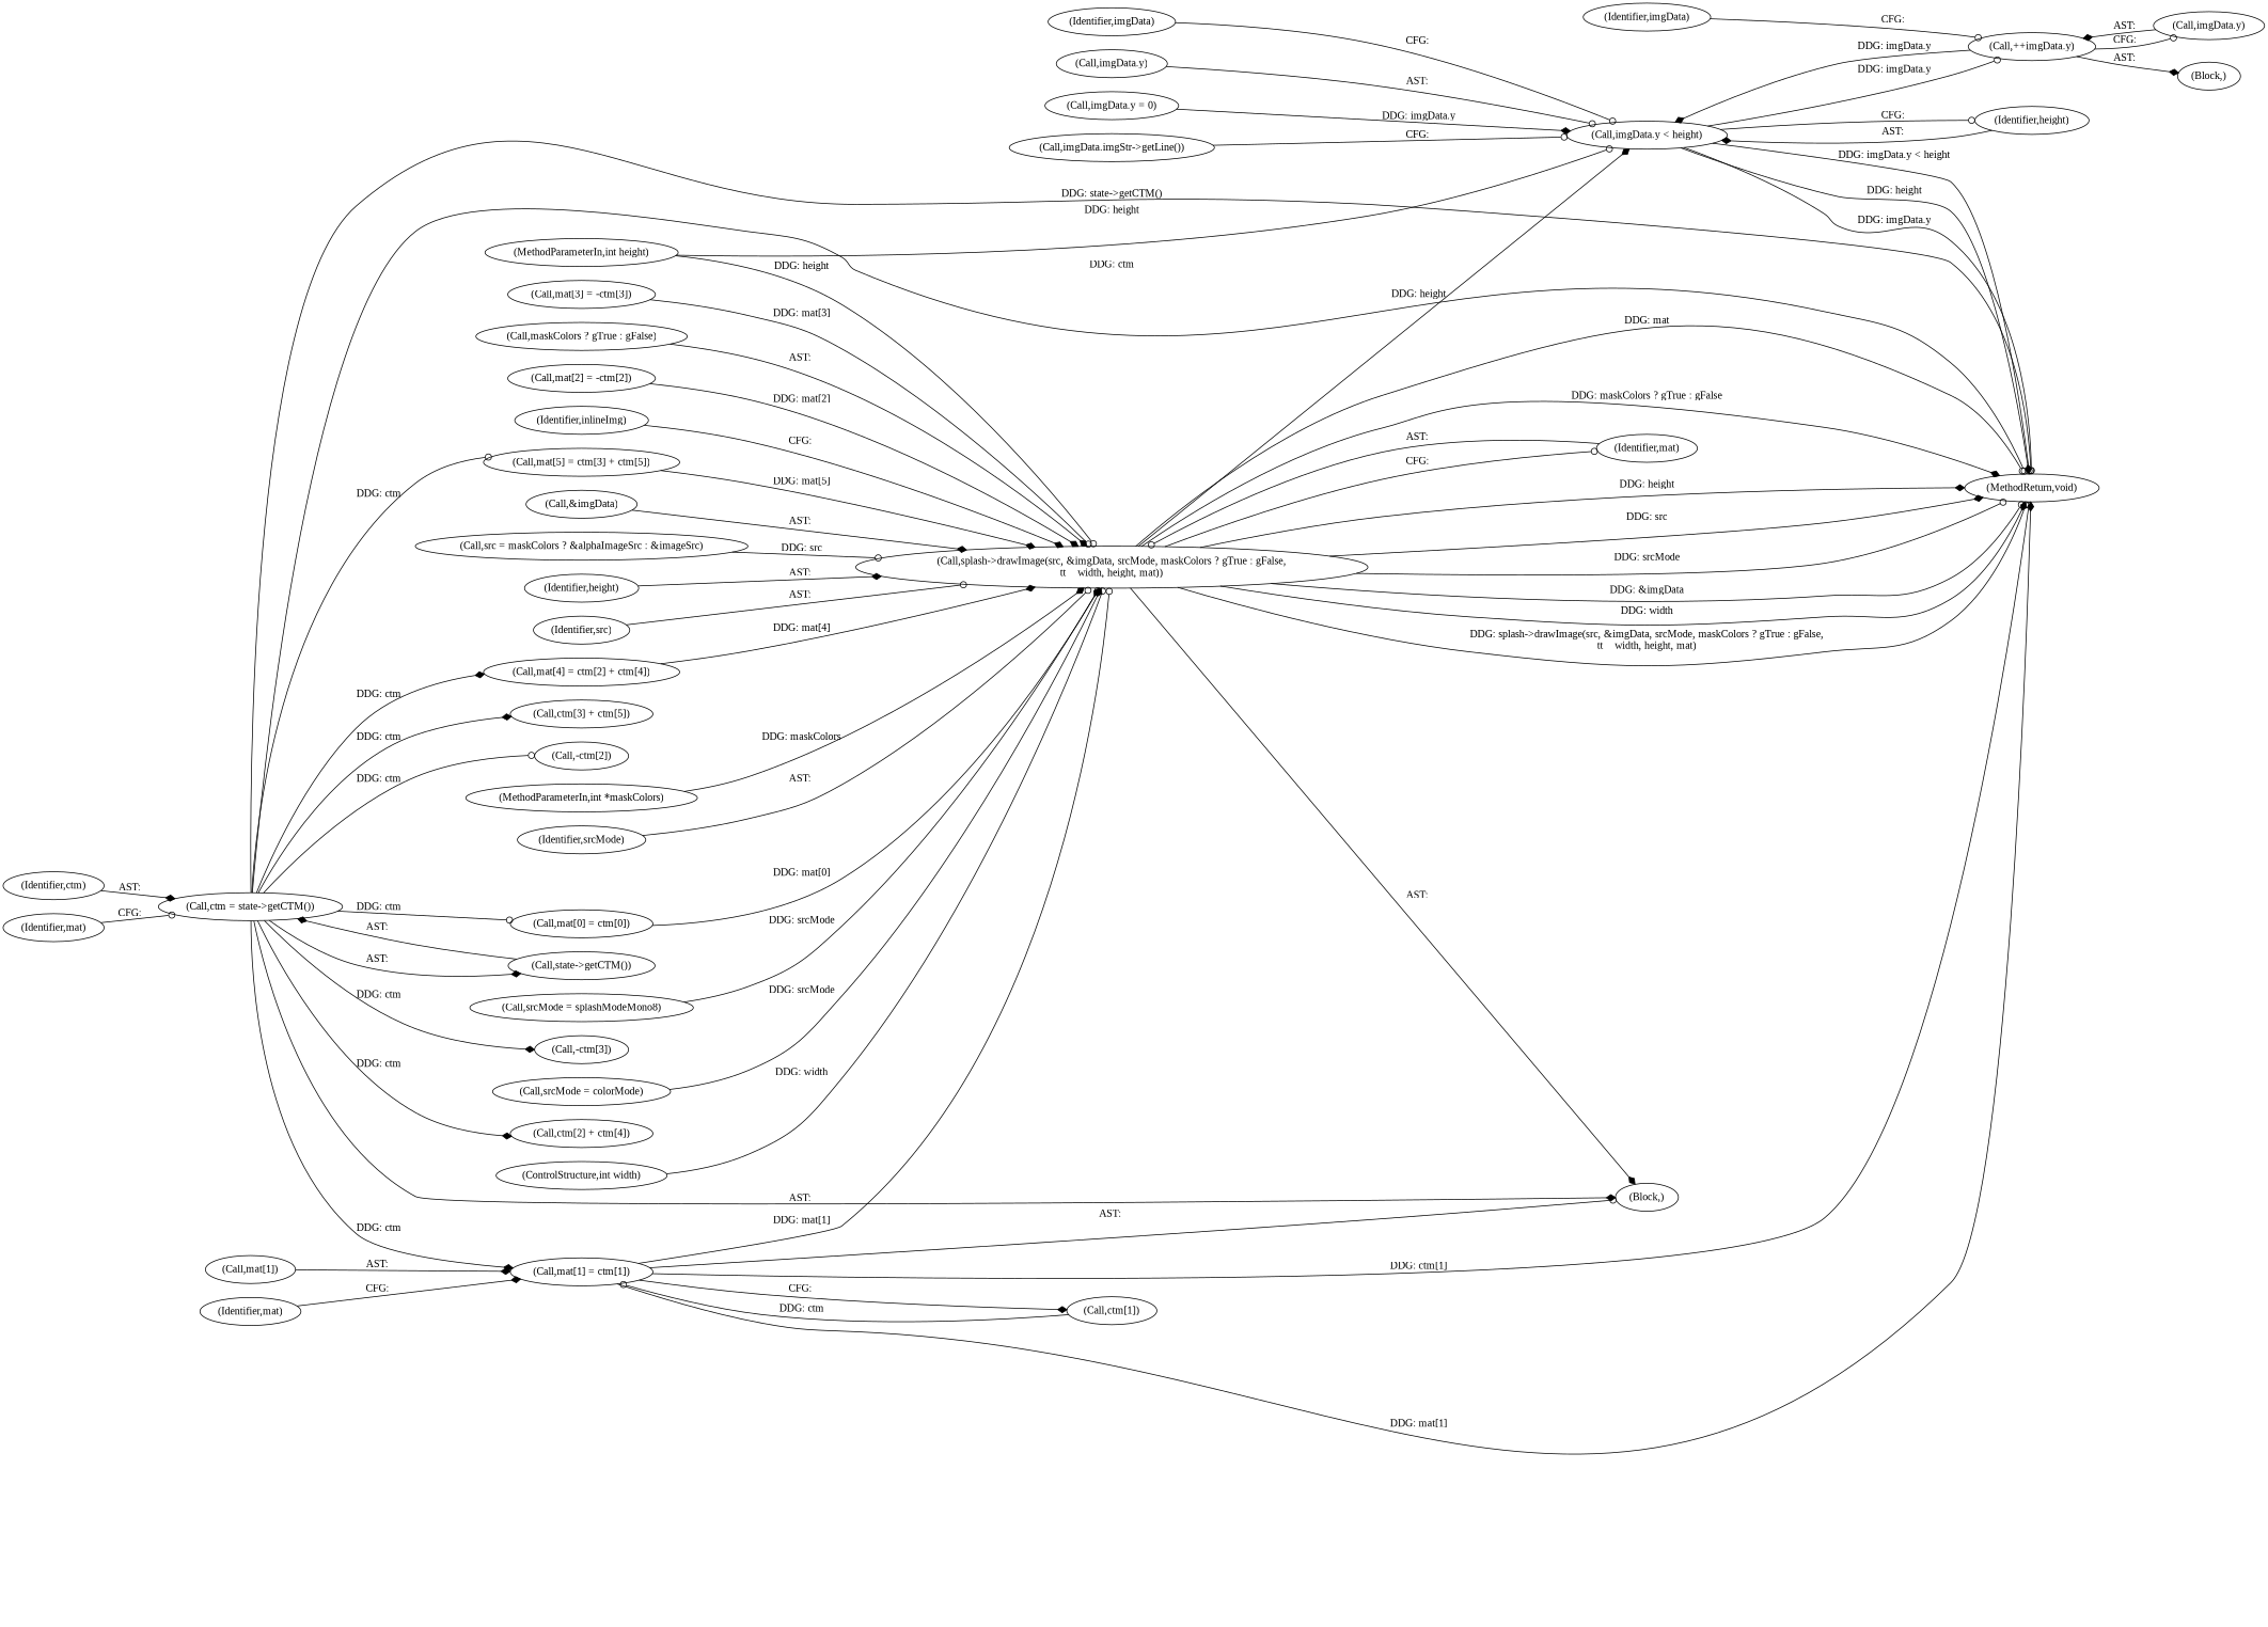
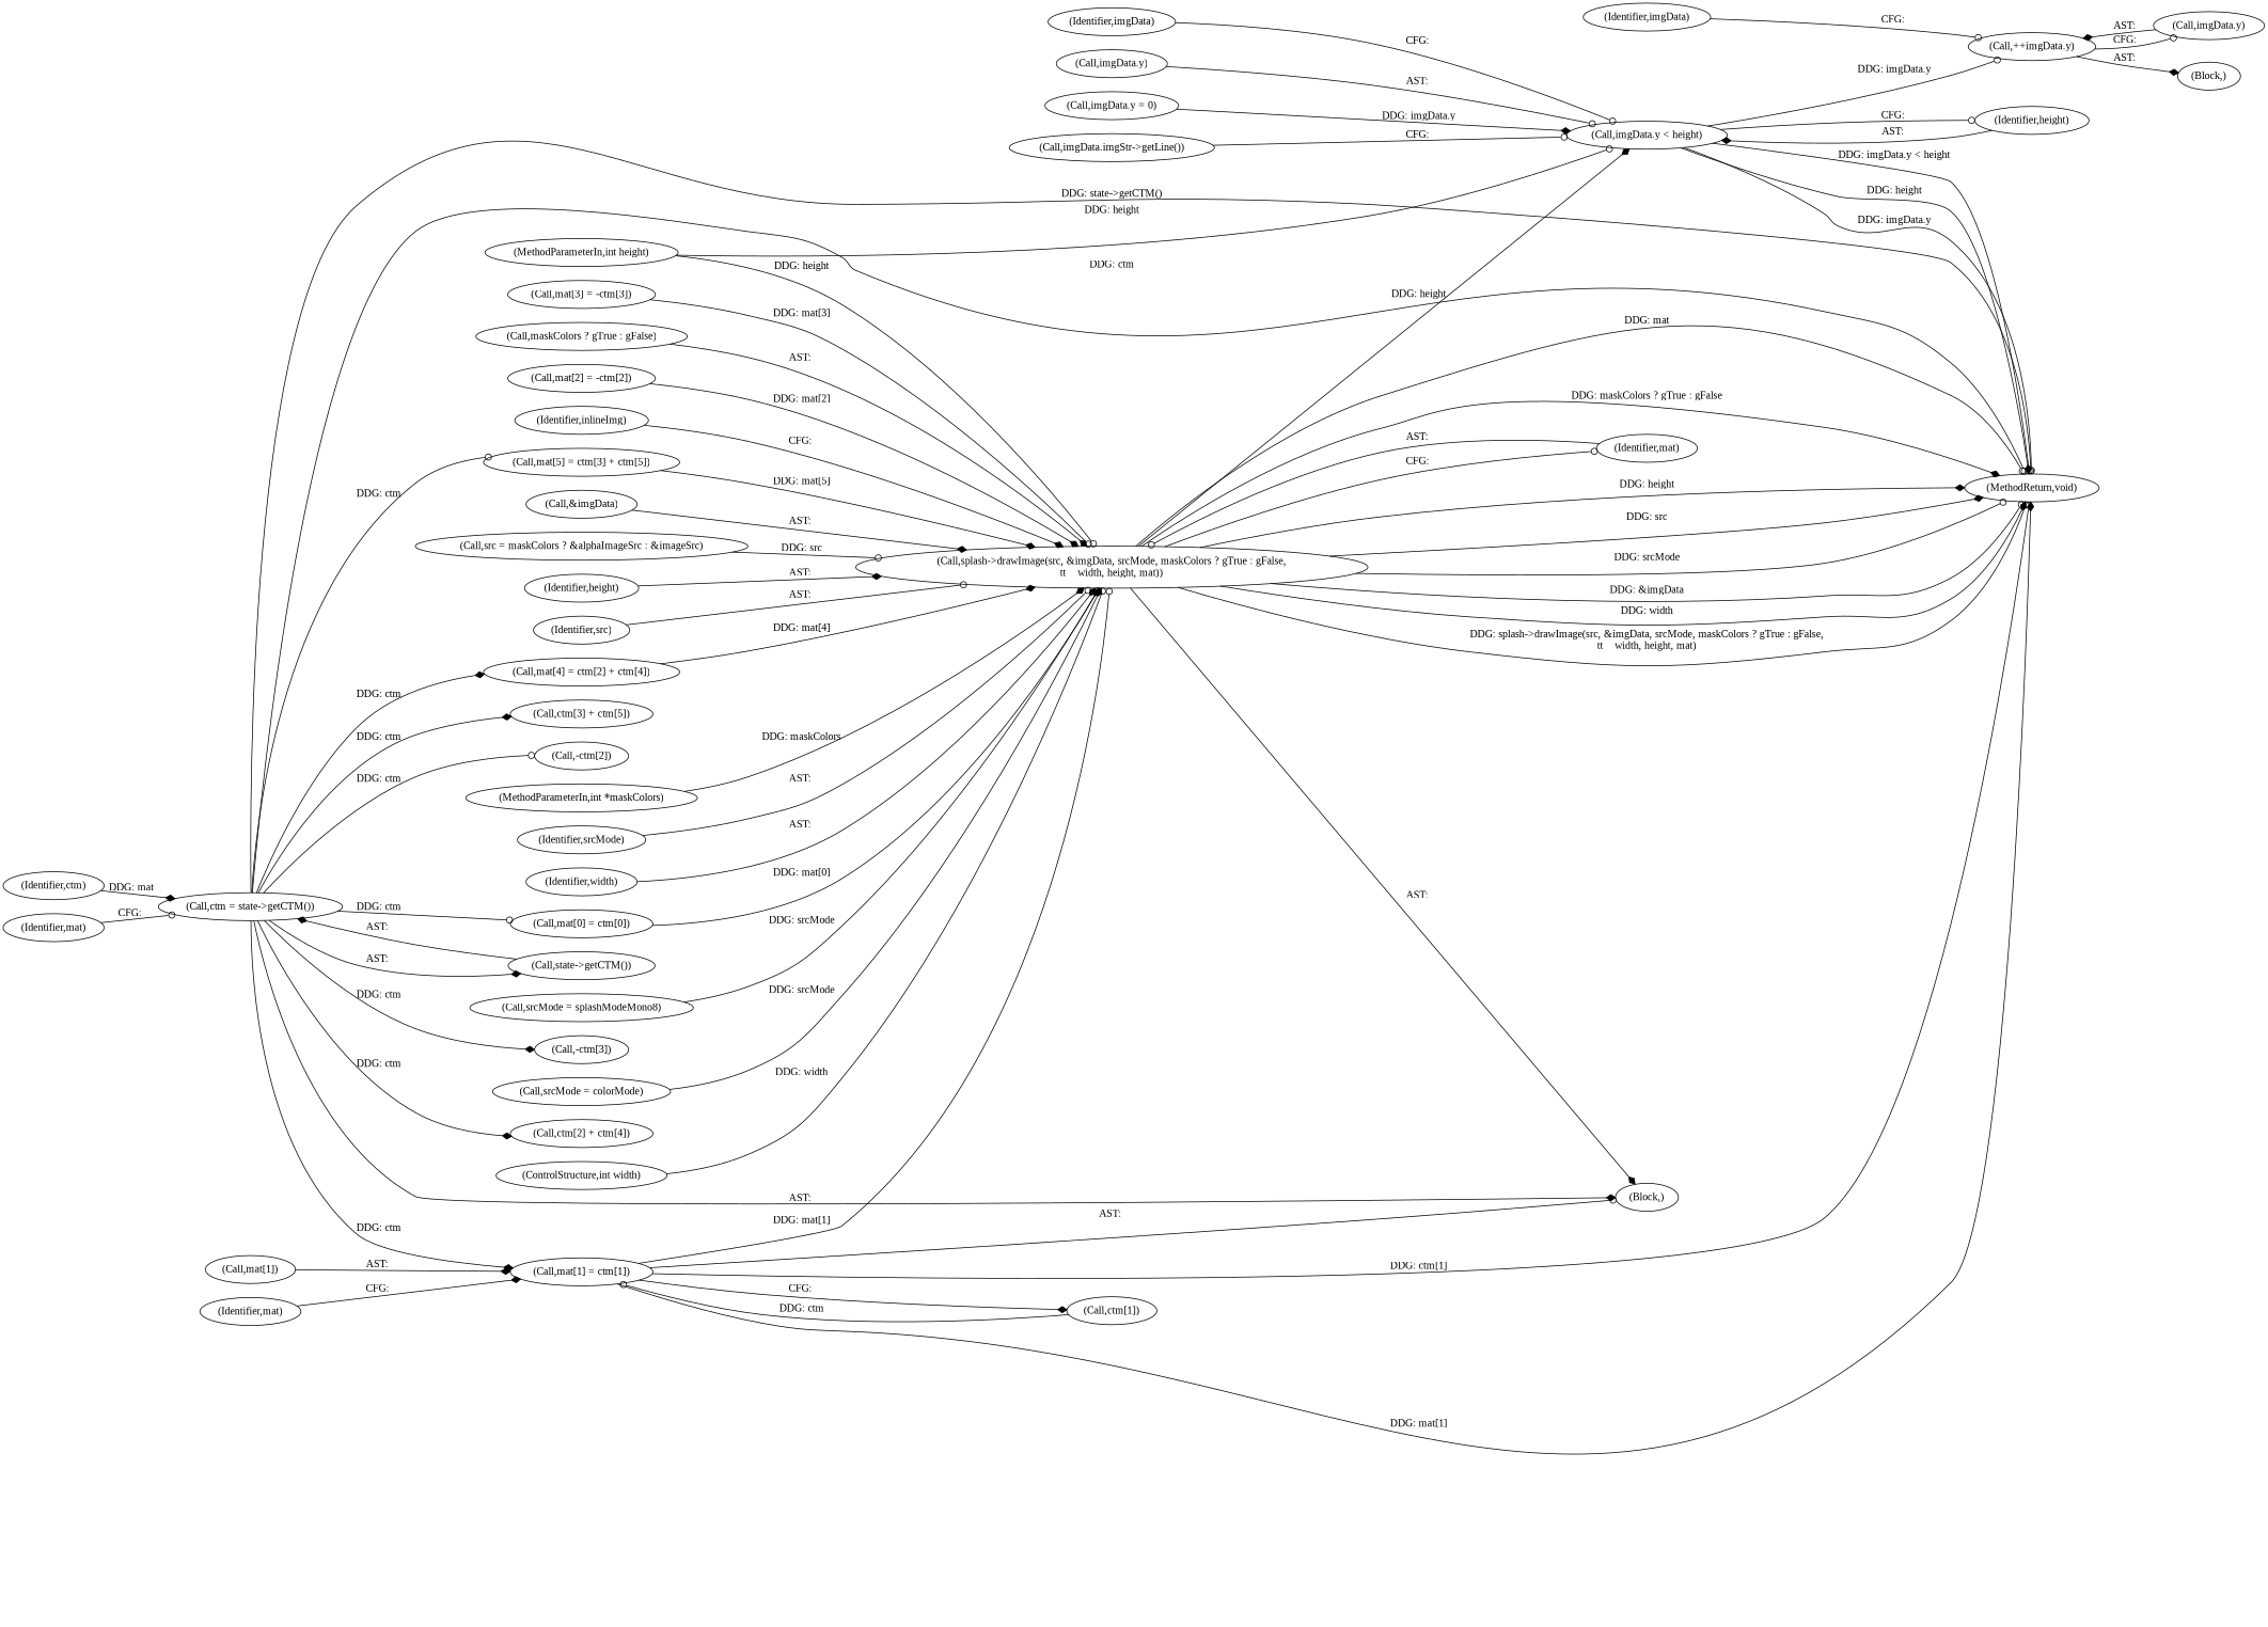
  digraph {
    fontname="Liberation Serif"
    rankdir=LR
    node [fontname="Liberation Serif"]
    edge [arrowhead=diamond fontname="Liberation Serif"]
    n1 [label="(Call,mat[1] = ctm[1])"]
    n2 [label="(Call,splash->drawImage(src, &imgData, srcMode, maskColors ? gTrue : gFalse,\n\t\t    width, height, mat))"]
    n3 [label="(Block,)"]
    n4 [label="(MethodReturn,void)"]
    n5 [label="(Call,ctm[1])"]
    n6 [label="(Call,imgData.y < height)"]
    n7 [label="(Identifier,mat)"]
    n8 [label="(Call,ctm = state->getCTM())"]
    n9 [label="(Call,-ctm[2])"]
    n10 [label="(Call,mat[0] = ctm[0])"]
    n11 [label="(Call,state->getCTM())"]
    n12 [label="(Call,-ctm[3])"]
    n13 [label="(Call,mat[5] = ctm[3] + ctm[5])"]
    n14 [label="(Call,ctm[2] + ctm[4])"]
    n15 [label="(Call,mat[4] = ctm[2] + ctm[4])"]
    n16 [label="(Call,ctm[3] + ctm[5])"]
    n17 [label="(Call,++imgData.y)"]
    n18 [label="(Identifier,height)"]
    n19 [label="(Call,imgData.y)"]
    n20 [label="(Block,)"]
    n21 [label="(Call,imgData.imgStr->getLine())"]
    n22 [label="(Identifier,imgData)"]
    n23 [label="(Call,maskColors ? gTrue : gFalse)"]
    n24 [label="(Call,mat[2] = -ctm[2])"]
    n25 [label="(Identifier,inlineImg)"]
    n26 [label="(Call,imgData.y)"]
    n27 [label="(Call,src = maskColors ? &alphaImageSrc : &imageSrc)"]
    n28 [label="(Identifier,mat)"]
    n29 [label="(Call,&imgData)"]
    n30 [label="(Call,imgData.y = 0)"]
    n31 [label="(Identifier,imgData)"]
    n32 [label="(Identifier,height)"]
    n33 [label="(Identifier,src)"]
    n34 [label="(MethodParameterIn,int *maskColors)"]
    n35 [label="(Identifier,srcMode)"]
+   n36 [label="(Identifier,width)"]
    n37 [label="(Call,srcMode = splashModeMono8)"]
    n38 [label="(Call,srcMode = colorMode)"]
    n39 [label="(Identifier,ctm)"]
    n40 [label="(Identifier,mat)"]
    n41 [label="(ControlStructure,int width)"]
    n42 [label="(Call,mat[1])"]
    n43 [label="(Call,mat[3] = -ctm[3])"]
    n44 [label="(MethodParameterIn,int height)"]
    n1 -> n2 [arrowhead=odot label="DDG: mat[1]"]
    n1 -> n3 [arrowhead=odot label="AST: "]
    n1 -> n4 [label="DDG: mat[1]"]
    n1 -> n4 [arrowhead=odot label="DDG: ctm[1]"]
    n1 -> n5 [label="CFG: "]
    n2 -> n3 [label="AST: "]
    n2 -> n4 [arrowhead=odot label="DDG: &imgData"]
    n2 -> n4 [label="DDG: width"]
    n2 -> n4 [arrowhead=odot label="DDG: splash->drawImage(src, &imgData, srcMode, maskColors ? gTrue : gFalse,\n\t\t    width, height, mat)"]
    n2 -> n4 [arrowhead=odot label="DDG: mat"]
    n2 -> n4 [label="DDG: maskColors ? gTrue : gFalse"]
    n2 -> n4 [label="DDG: height"]
    n2 -> n4 [label="DDG: src"]
    n2 -> n4 [arrowhead=odot label="DDG: srcMode"]
    n2 -> n6 [label="DDG: height"]
    n2 -> n7 [arrowhead=odot label="CFG: "]
    n5 -> n1 [arrowhead=odot label="DDG: ctm"]
    n6 -> n4 [arrowhead=odot label="DDG: imgData.y < height"]
    n6 -> n4 [label="DDG: height"]
    n6 -> n4 [arrowhead=odot label="DDG: imgData.y"]
    n6 -> n17 [arrowhead=odot label="DDG: imgData.y"]
    n6 -> n18 [arrowhead=odot label="CFG: "]
    n7 -> n2 [arrowhead=odot label="AST: "]
    n8 -> n1 [label="DDG: ctm"]
    n8 -> n3 [label="AST: "]
    n8 -> n4 [arrowhead=odot label="DDG: state->getCTM()"]
    n8 -> n4 [arrowhead=odot label="DDG: ctm"]
    n8 -> n9 [arrowhead=odot label="DDG: ctm"]
    n8 -> n10 [arrowhead=odot label="DDG: ctm"]
    n8 -> n11 [label="AST: "]
    n8 -> n12 [label="DDG: ctm"]
    n8 -> n13 [arrowhead=odot label="DDG: ctm"]
    n8 -> n14 [label="DDG: ctm"]
    n8 -> n15 [label="DDG: ctm"]
    n8 -> n16 [label="DDG: ctm"]
    n10 -> n2 [arrowhead=odot label="DDG: mat[0]"]
    n11 -> n8 [label="AST: "]
    n13 -> n2 [label="DDG: mat[5]"]
    n15 -> n2 [label="DDG: mat[4]"]
-   n17 -> n6 [label="DDG: imgData.y"]
    n17 -> n19 [arrowhead=odot label="CFG: "]
    n17 -> n20 [label="AST: "]
    n18 -> n6 [label="AST: "]
    n19 -> n17 [label="AST: "]
    n21 -> n6 [arrowhead=odot label="CFG: "]
    n22 -> n6 [arrowhead=odot label="CFG: "]
    n23 -> n2 [label="AST: "]
    n24 -> n2 [label="DDG: mat[2]"]
    n25 -> n2 [label="CFG: "]
    n26 -> n6 [arrowhead=odot label="AST: "]
    n27 -> n2 [arrowhead=odot label="DDG: src"]
    n28 -> n1 [label="CFG: "]
    n29 -> n2 [label="AST: "]
    n30 -> n6 [label="DDG: imgData.y"]
    n31 -> n17 [arrowhead=odot label="CFG: "]
    n32 -> n2 [label="AST: "]
    n33 -> n2 [arrowhead=odot label="AST: "]
    n34 -> n2 [label="DDG: maskColors"]
    n35 -> n2 [arrowhead=odot label="AST: "]
+   n36 -> n2 [label="AST: "]
    n37 -> n2 [label="DDG: srcMode"]
    n38 -> n2 [label="DDG: srcMode"]
-   n39 -> n8 [label="AST: "]
+   n39 -> n8 [label="DDG: mat"]
    n40 -> n8 [arrowhead=odot label="CFG: "]
    n41 -> n2 [arrowhead=odot label="DDG: width"]
    n42 -> n1 [label="AST: "]
    n43 -> n2 [arrowhead=odot label="DDG: mat[3]"]
    n44 -> n2 [arrowhead=odot label="DDG: height"]
    n44 -> n6 [arrowhead=odot label="DDG: height"]
  }
